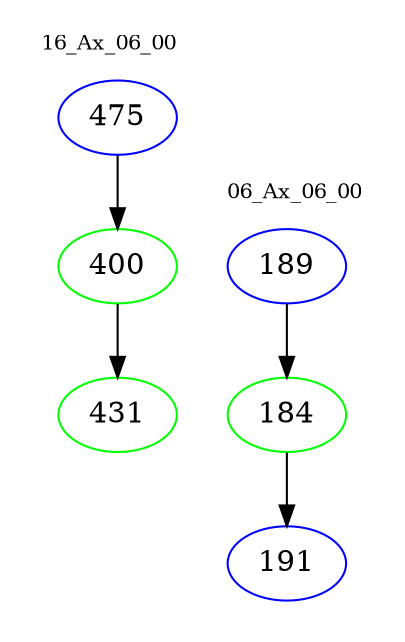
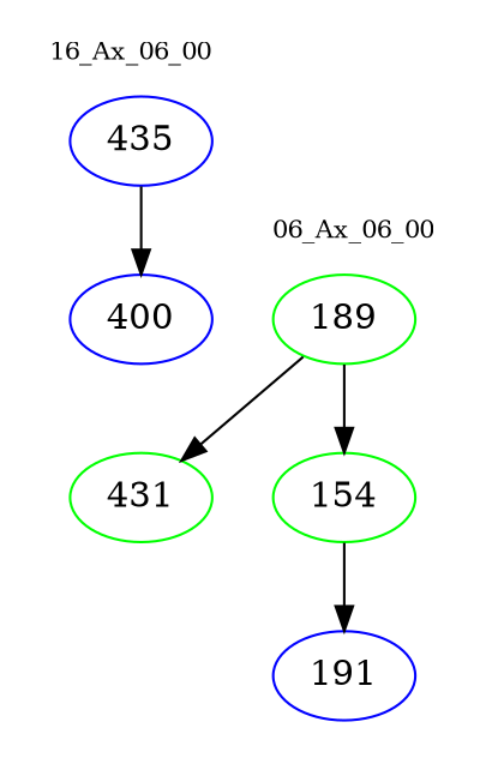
  digraph {
    node [color=blue]
    edge [color=black]
-   n1 [label=475]
-   n2 [color=green label=400]
+   n1 [label=435]
+   n2 [label=400]
    n3 [color=green label=431]
-   n4 [label=189]
-   n5 [color=green label=184]
+   n4 [color=green label=189]
+   n5 [color=green label=154]
    n6 [label=191]
    subgraph cluster_1 {
      color=white
      fontsize=10
      label="16_Ax_06_00"
      n1
      n2
      n3
    }
    subgraph cluster_2 {
      color=white
      fontsize=10
      label="06_Ax_06_00"
      n4
      n5
      n6
    }
    n1 -> n2
-   n2 -> n3
+   n4 -> n3
    n4 -> n5
    n5 -> n6
  }
